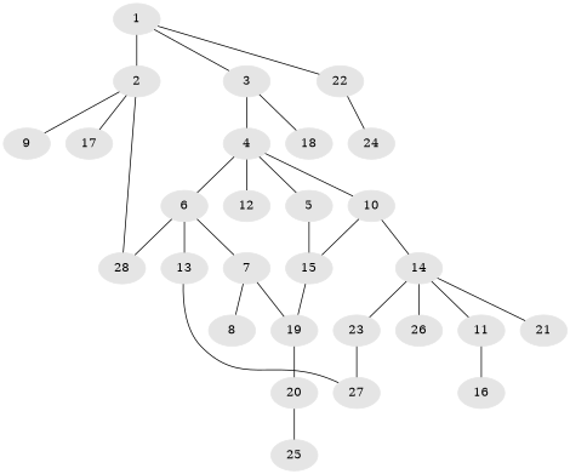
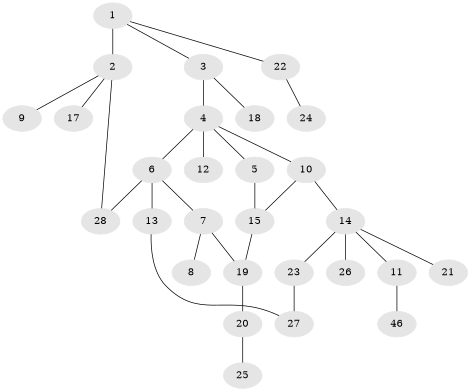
  graph {
    node [color=gray90 style=filled]
    edge [weight=1.0]
    1
    2
    3
    22
    9
    17
    28
    4
    18
    24
    5
    6
    10
    12
    15
    7
    13
    14
    11
-   16
+   16 [label=46]
    19
    8
    27
    20
    21
    23
    26
    25
    1 -- 2 [weight=4.0]
    1 -- 3
    1 -- 22
    2 -- 9
    2 -- 17
    2 -- 28
    3 -- 4
    3 -- 18
    22 -- 24
    4 -- 5
    4 -- 6
    4 -- 10 [weight=2.0]
    4 -- 12 [weight=2.0]
    5 -- 15
    6 -- 28
    6 -- 7
    6 -- 13
    10 -- 15
    10 -- 14
    15 -- 19
    7 -- 19
    7 -- 8
    13 -- 27
    14 -- 11
    14 -- 21
    14 -- 23
    14 -- 26
    11 -- 16
    19 -- 20
    20 -- 25
    23 -- 27
  }
